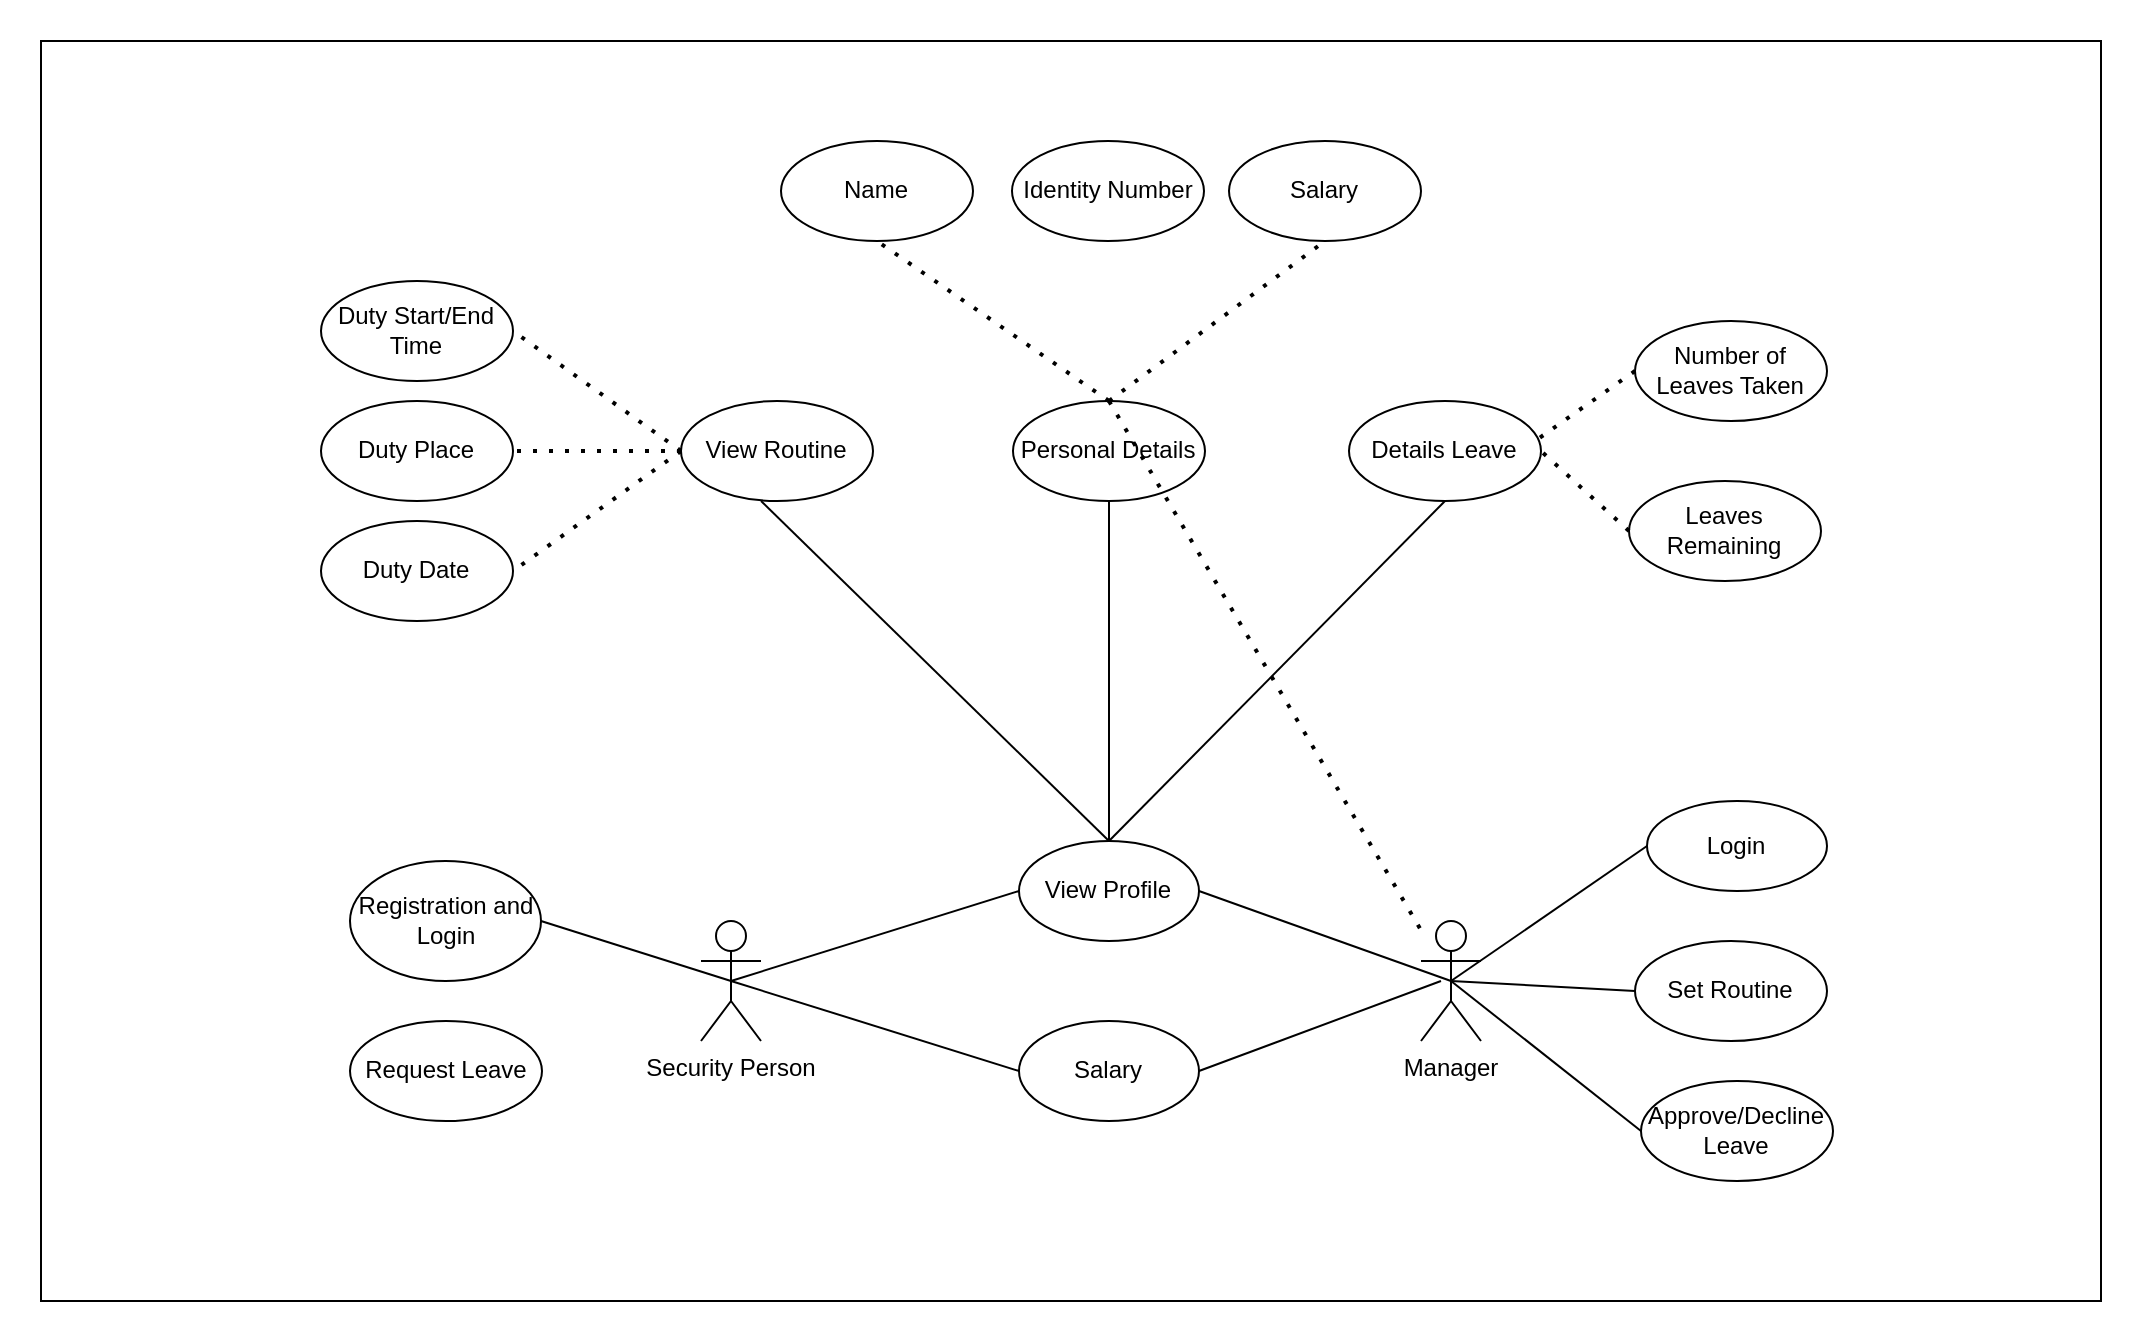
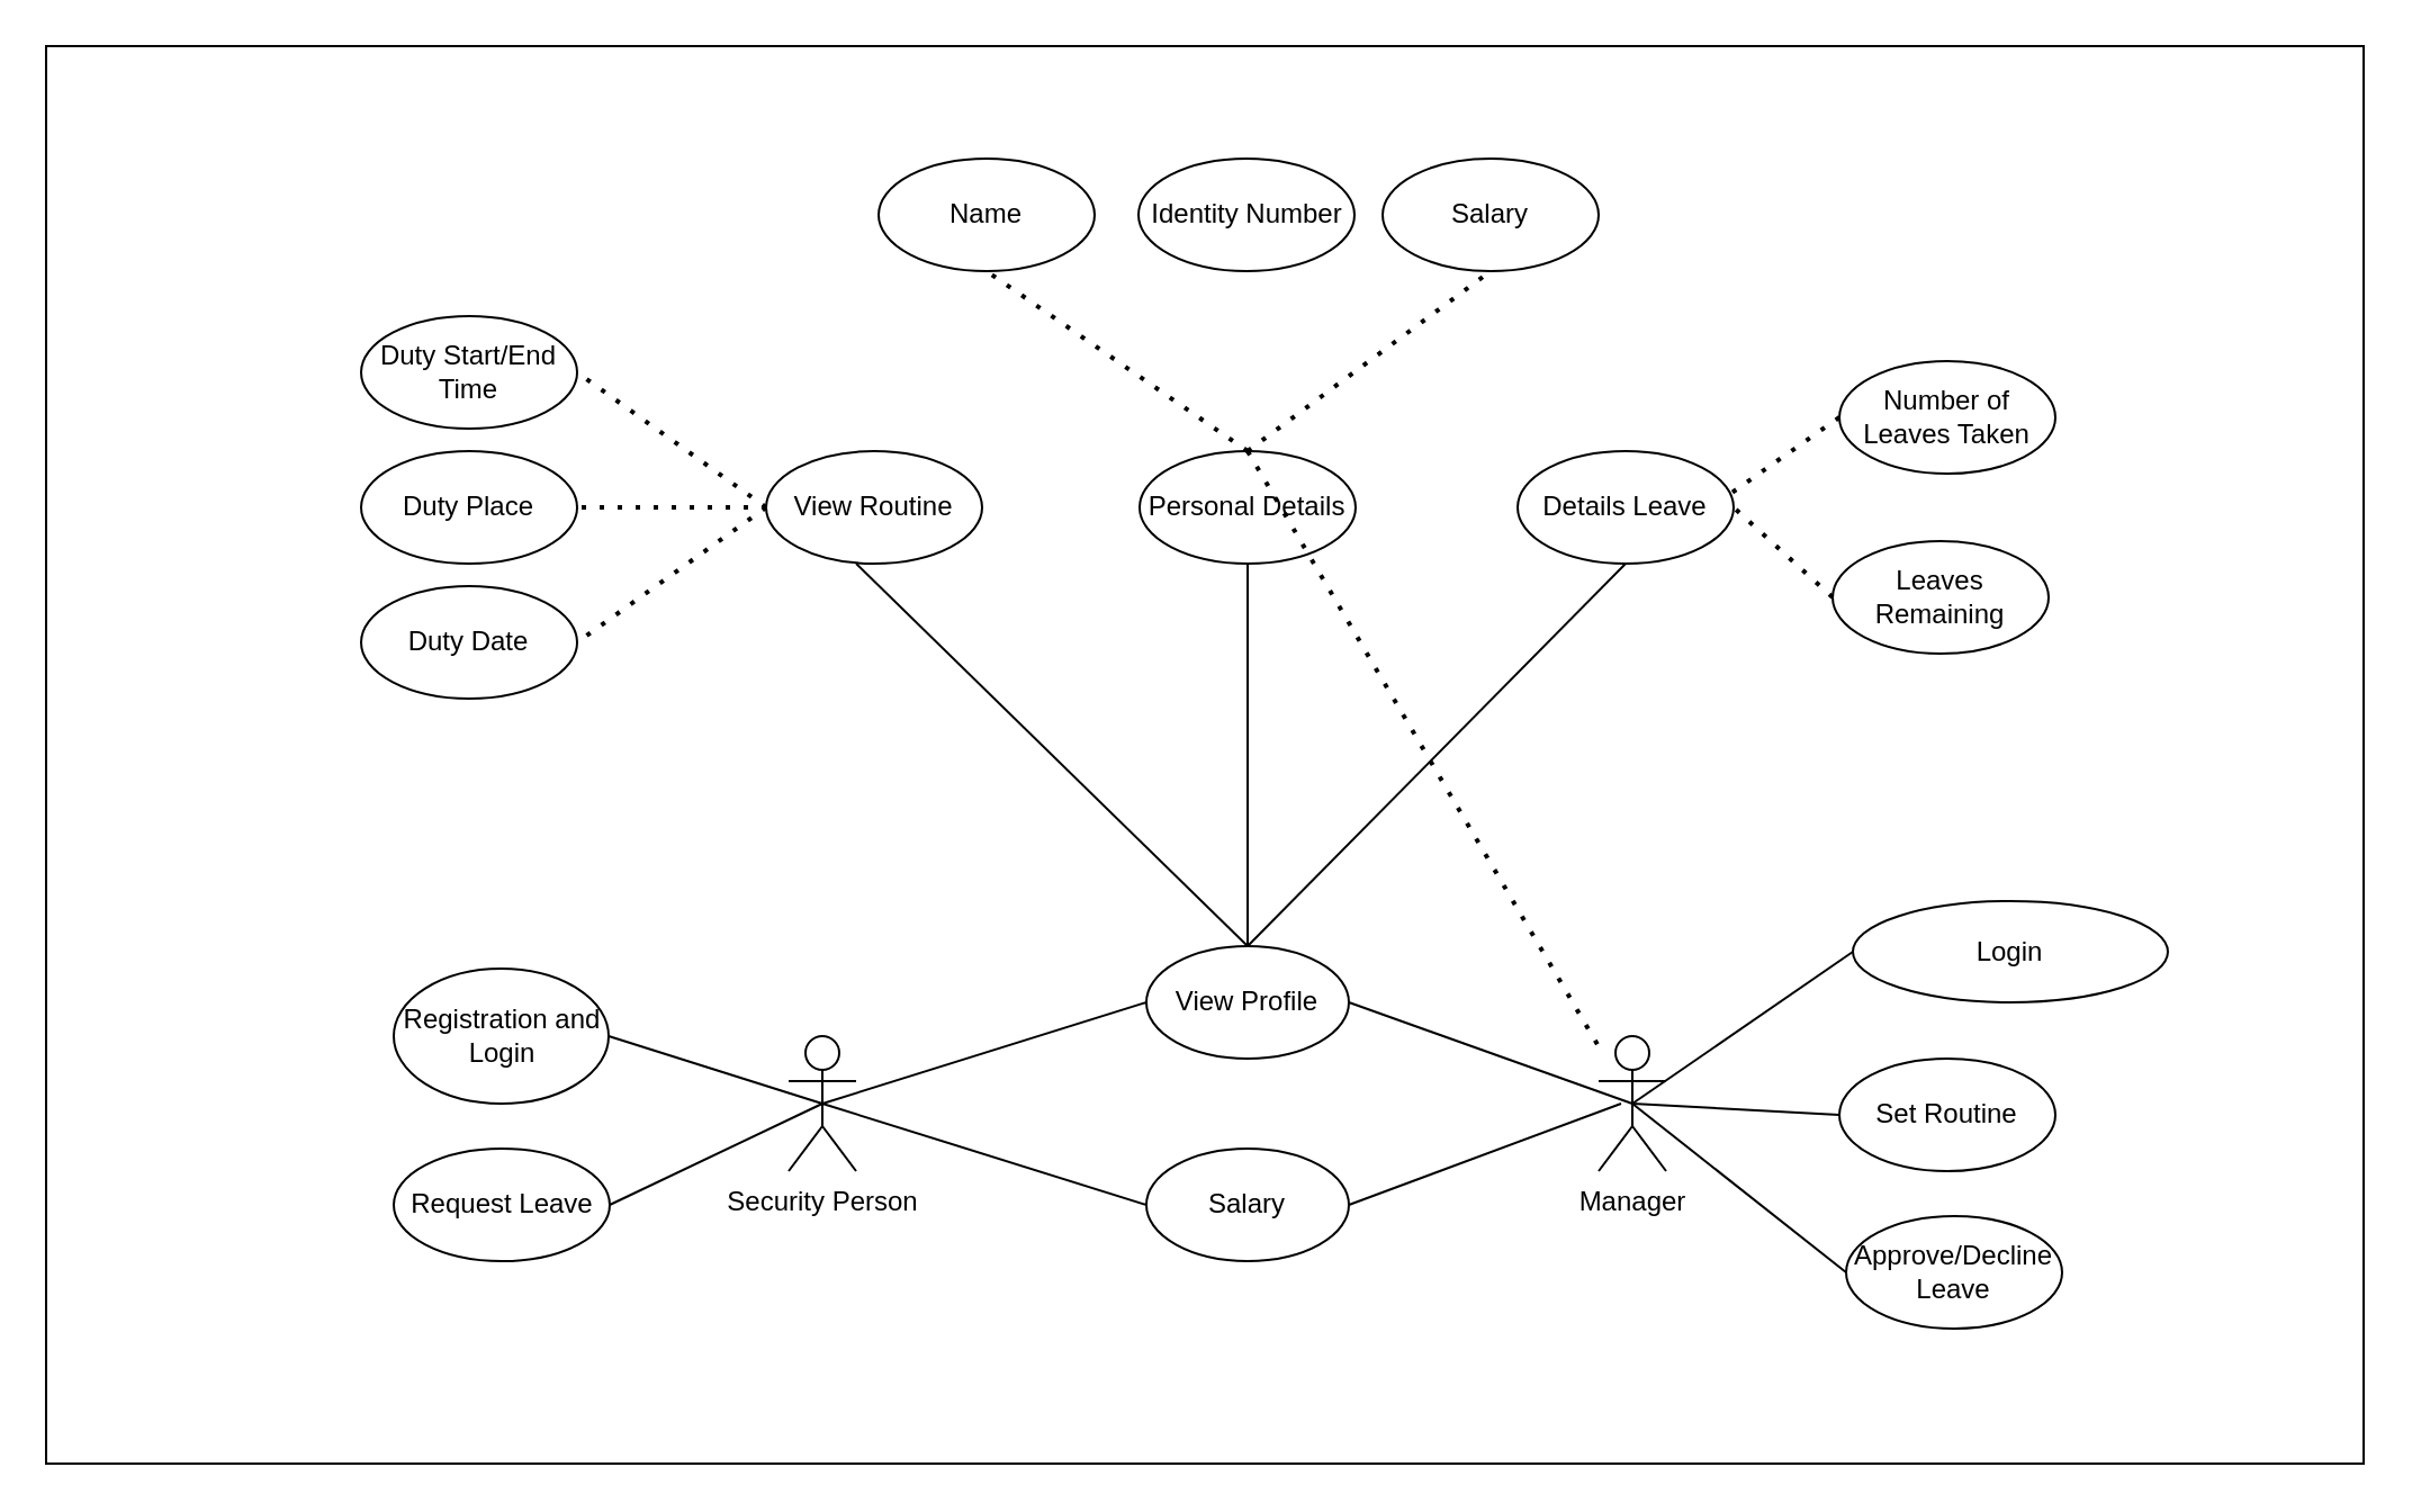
  <mxCell id="0" />
  <mxCell id="1" parent="0" />
  <mxCell id="2" value="" style="rounded=0;whiteSpace=wrap;html=1;" vertex="1" parent="1"><mxGeometry x="20" y="20" width="1030" height="630" as="geometry" /></mxCell>
  <mxCell id="3" value="Security Person" style="shape=umlActor;verticalLabelPosition=bottom;verticalAlign=top;html=1;outlineConnect=0;" vertex="1" parent="1"><mxGeometry x="350" y="460" width="30" height="60" as="geometry" /></mxCell>
  <mxCell id="4" value="Manager" style="shape=umlActor;verticalLabelPosition=bottom;verticalAlign=top;html=1;outlineConnect=0;" vertex="1" parent="1"><mxGeometry x="710" y="460" width="30" height="60" as="geometry" /></mxCell>
  <mxCell id="5" value="Registration and Login" style="ellipse;whiteSpace=wrap;html=1;" vertex="1" parent="1"><mxGeometry x="174.5" y="430" width="95.5" height="60" as="geometry" /></mxCell>
- <mxCell id="6" value="Login" style="ellipse;whiteSpace=wrap;html=1;" vertex="1" parent="1"><mxGeometry x="823" y="400" width="90" height="45" as="geometry" /></mxCell>
+ <mxCell id="6" value="Login" style="ellipse;whiteSpace=wrap;html=1;" vertex="1" parent="1"><mxGeometry x="823" y="400" width="140" height="45" as="geometry" /></mxCell>
  <mxCell id="7" value="Request Leave" style="ellipse;whiteSpace=wrap;html=1;" vertex="1" parent="1"><mxGeometry x="174.5" y="510" width="96" height="50" as="geometry" /></mxCell>
  <mxCell id="8" value="Approve/Decline Leave" style="ellipse;whiteSpace=wrap;html=1;" vertex="1" parent="1"><mxGeometry x="820" y="540" width="96" height="50" as="geometry" /></mxCell>
  <mxCell id="9" value="Set Routine" style="ellipse;whiteSpace=wrap;html=1;" vertex="1" parent="1"><mxGeometry x="817" y="470" width="96" height="50" as="geometry" /></mxCell>
  <mxCell id="10" value="View Routine" style="ellipse;whiteSpace=wrap;html=1;" vertex="1" parent="1"><mxGeometry x="340" y="200" width="96" height="50" as="geometry" /></mxCell>
  <mxCell id="11" value="Salary" style="ellipse;whiteSpace=wrap;html=1;" vertex="1" parent="1"><mxGeometry x="509" y="510" width="90" height="50" as="geometry" /></mxCell>
  <mxCell id="12" value="View Profile" style="ellipse;whiteSpace=wrap;html=1;" vertex="1" parent="1"><mxGeometry x="509" y="420" width="90" height="50" as="geometry" /></mxCell>
  <mxCell id="13" value="Details Leave" style="ellipse;whiteSpace=wrap;html=1;" vertex="1" parent="1"><mxGeometry x="674" y="200" width="96" height="50" as="geometry" /></mxCell>
  <mxCell id="14" value="Duty Date" style="ellipse;whiteSpace=wrap;html=1;" vertex="1" parent="1"><mxGeometry x="160" y="260" width="96" height="50" as="geometry" /></mxCell>
  <mxCell id="15" value="Duty Place" style="ellipse;whiteSpace=wrap;html=1;" vertex="1" parent="1"><mxGeometry x="160" y="200" width="96" height="50" as="geometry" /></mxCell>
  <mxCell id="16" value="Duty Start/End Time" style="ellipse;whiteSpace=wrap;html=1;" vertex="1" parent="1"><mxGeometry x="160" y="140" width="96" height="50" as="geometry" /></mxCell>
  <mxCell id="17" value="Number of Leaves Taken&lt;span style=&quot;color: rgba(0 , 0 , 0 , 0) ; font-family: monospace ; font-size: 0px&quot;&gt;%3CmxGraphModel%3E%3Croot%3E%3CmxCell%20id%3D%220%22%2F%3E%3CmxCell%20id%3D%221%22%20parent%3D%220%22%2F%3E%3CmxCell%20id%3D%222%22%20value%3D%22View%20Leave%22%20style%3D%22ellipse%3BwhiteSpace%3Dwrap%3Bhtml%3D1%3B%22%20vertex%3D%221%22%20parent%3D%221%22%3E%3CmxGeometry%20x%3D%22450%22%20y%3D%22110%22%20width%3D%2296%22%20height%3D%2250%22%20as%3D%22geometry%22%2F%3E%3C%2FmxCell%3E%3C%2Froot%3E%3C%2FmxGraphModel%3E&lt;/span&gt;" style="ellipse;whiteSpace=wrap;html=1;" vertex="1" parent="1"><mxGeometry x="817" y="160" width="96" height="50" as="geometry" /></mxCell>
  <mxCell id="18" value="Leaves Remaining&lt;span style=&quot;color: rgba(0 , 0 , 0 , 0) ; font-family: monospace ; font-size: 0px&quot;&gt;%3CmxGraphModel%3E%3Croot%3E%3CmxCell%20id%3D%220%22%2F%3E%3CmxCell%20id%3D%221%22%20parent%3D%220%22%2F%3E%3CmxCell%20id%3D%222%22%20value%3D%22View%20Leave%22%20style%3D%22ellipse%3BwhiteSpace%3Dwrap%3Bhtml%3D1%3B%22%20vertex%3D%221%22%20parent%3D%221%22%3E%3CmxGeometry%20x%3D%22450%22%20y%3D%22110%22%20width%3D%2296%22%20height%3D%2250%22%20as%3D%22geometry%22%2F%3E%3C%2FmxCell%3E%3C%2Froot%3E%3C%2FmxGraphModel%3E&lt;/span&gt;" style="ellipse;whiteSpace=wrap;html=1;" vertex="1" parent="1"><mxGeometry x="814" y="240" width="96" height="50" as="geometry" /></mxCell>
  <mxCell id="19" value="Personal Details" style="ellipse;whiteSpace=wrap;html=1;" vertex="1" parent="1"><mxGeometry x="506" y="200" width="96" height="50" as="geometry" /></mxCell>
  <mxCell id="20" value="" style="endArrow=none;html=1;rounded=0;entryX=0.5;entryY=0.5;entryDx=0;entryDy=0;entryPerimeter=0;exitX=1;exitY=0.5;exitDx=0;exitDy=0;" edge="1" parent="1" source="5" target="3"><mxGeometry width="50" height="50" relative="1" as="geometry"><mxPoint x="310" y="620" as="sourcePoint" /><mxPoint x="360" y="570" as="targetPoint" /></mxGeometry></mxCell>
+ <mxCell id="21" value="" style="endArrow=none;html=1;rounded=0;entryX=0.5;entryY=0.5;entryDx=0;entryDy=0;entryPerimeter=0;exitX=1;exitY=0.5;exitDx=0;exitDy=0;" edge="1" parent="1" source="7" target="3"><mxGeometry width="50" height="50" relative="1" as="geometry"><mxPoint x="320" y="630" as="sourcePoint" /><mxPoint x="370" y="580" as="targetPoint" /></mxGeometry></mxCell>
  <mxCell id="22" value="" style="endArrow=none;html=1;rounded=0;entryX=0.5;entryY=0.5;entryDx=0;entryDy=0;entryPerimeter=0;exitX=0;exitY=0.5;exitDx=0;exitDy=0;" edge="1" parent="1" source="12" target="3"><mxGeometry width="50" height="50" relative="1" as="geometry"><mxPoint x="330" y="640" as="sourcePoint" /><mxPoint x="380" y="590" as="targetPoint" /></mxGeometry></mxCell>
  <mxCell id="23" value="" style="endArrow=none;html=1;rounded=0;entryX=0.5;entryY=0.5;entryDx=0;entryDy=0;entryPerimeter=0;exitX=0;exitY=0.5;exitDx=0;exitDy=0;" edge="1" parent="1" source="11" target="3"><mxGeometry width="50" height="50" relative="1" as="geometry"><mxPoint x="340" y="650" as="sourcePoint" /><mxPoint x="390" y="600" as="targetPoint" /></mxGeometry></mxCell>
  <mxCell id="24" value="" style="endArrow=none;html=1;rounded=0;entryX=0.5;entryY=0.5;entryDx=0;entryDy=0;entryPerimeter=0;exitX=1;exitY=0.5;exitDx=0;exitDy=0;" edge="1" parent="1" source="12" target="4"><mxGeometry width="50" height="50" relative="1" as="geometry"><mxPoint x="650" y="420" as="sourcePoint" /><mxPoint x="400" y="610" as="targetPoint" /></mxGeometry></mxCell>
  <mxCell id="25" value="" style="endArrow=none;html=1;rounded=0;exitX=1;exitY=0.5;exitDx=0;exitDy=0;" edge="1" parent="1" source="11"><mxGeometry width="50" height="50" relative="1" as="geometry"><mxPoint x="360" y="670" as="sourcePoint" /><mxPoint x="720" y="490" as="targetPoint" /></mxGeometry></mxCell>
  <mxCell id="26" value="" style="endArrow=none;html=1;rounded=0;exitX=0;exitY=0.5;exitDx=0;exitDy=0;entryX=0.5;entryY=0.5;entryDx=0;entryDy=0;entryPerimeter=0;" edge="1" parent="1" source="6" target="4"><mxGeometry width="50" height="50" relative="1" as="geometry"><mxPoint x="820" y="422.5" as="sourcePoint" /><mxPoint x="725" y="490" as="targetPoint" /></mxGeometry></mxCell>
  <mxCell id="27" value="" style="endArrow=none;html=1;rounded=0;entryX=0.5;entryY=0.5;entryDx=0;entryDy=0;entryPerimeter=0;exitX=0;exitY=0.5;exitDx=0;exitDy=0;" edge="1" parent="1" source="9" target="4"><mxGeometry width="50" height="50" relative="1" as="geometry"><mxPoint x="380" y="690" as="sourcePoint" /><mxPoint x="430" y="640" as="targetPoint" /></mxGeometry></mxCell>
  <mxCell id="28" value="" style="endArrow=none;html=1;rounded=0;entryX=0.5;entryY=0.5;entryDx=0;entryDy=0;entryPerimeter=0;exitX=0;exitY=0.5;exitDx=0;exitDy=0;" edge="1" parent="1" source="8" target="4"><mxGeometry width="50" height="50" relative="1" as="geometry"><mxPoint x="390" y="700" as="sourcePoint" /><mxPoint x="440" y="650" as="targetPoint" /></mxGeometry></mxCell>
  <mxCell id="29" value="" style="endArrow=none;html=1;rounded=0;entryX=0.5;entryY=0;entryDx=0;entryDy=0;exitX=0.417;exitY=1;exitDx=0;exitDy=0;exitPerimeter=0;" edge="1" parent="1" source="10" target="12"><mxGeometry width="50" height="50" relative="1" as="geometry"><mxPoint x="400" y="590" as="sourcePoint" /><mxPoint x="450" y="540" as="targetPoint" /></mxGeometry></mxCell>
  <mxCell id="30" value="" style="endArrow=none;html=1;rounded=0;entryX=0.5;entryY=0;entryDx=0;entryDy=0;exitX=0.5;exitY=1;exitDx=0;exitDy=0;" edge="1" parent="1" source="19" target="12"><mxGeometry width="50" height="50" relative="1" as="geometry"><mxPoint x="410" y="600" as="sourcePoint" /><mxPoint x="460" y="550" as="targetPoint" /></mxGeometry></mxCell>
  <mxCell id="31" value="" style="endArrow=none;html=1;rounded=0;entryX=0.5;entryY=0;entryDx=0;entryDy=0;exitX=0.5;exitY=1;exitDx=0;exitDy=0;" edge="1" parent="1" source="13" target="12"><mxGeometry width="50" height="50" relative="1" as="geometry"><mxPoint x="420" y="610" as="sourcePoint" /><mxPoint x="470" y="560" as="targetPoint" /></mxGeometry></mxCell>
  <mxCell id="32" value="" style="endArrow=none;dashed=1;html=1;dashPattern=1 3;strokeWidth=2;rounded=0;exitX=0;exitY=0.5;exitDx=0;exitDy=0;entryX=1;entryY=0.5;entryDx=0;entryDy=0;" edge="1" parent="1" source="10" target="15"><mxGeometry width="50" height="50" relative="1" as="geometry"><mxPoint x="530" y="530" as="sourcePoint" /><mxPoint x="580" y="480" as="targetPoint" /></mxGeometry></mxCell>
  <mxCell id="33" value="" style="endArrow=none;dashed=1;html=1;dashPattern=1 3;strokeWidth=2;rounded=0;exitX=0;exitY=0.5;exitDx=0;exitDy=0;entryX=1;entryY=0.5;entryDx=0;entryDy=0;" edge="1" parent="1" source="10" target="14"><mxGeometry width="50" height="50" relative="1" as="geometry"><mxPoint x="350" y="235" as="sourcePoint" /><mxPoint x="266" y="235" as="targetPoint" /></mxGeometry></mxCell>
  <mxCell id="34" value="" style="endArrow=none;dashed=1;html=1;dashPattern=1 3;strokeWidth=2;rounded=0;entryX=1;entryY=0.5;entryDx=0;entryDy=0;exitX=0;exitY=0.5;exitDx=0;exitDy=0;" edge="1" parent="1" source="10" target="16"><mxGeometry width="50" height="50" relative="1" as="geometry"><mxPoint x="330" y="200" as="sourcePoint" /><mxPoint x="276" y="245" as="targetPoint" /></mxGeometry></mxCell>
  <mxCell id="35" value="" style="endArrow=none;dashed=1;html=1;dashPattern=1 3;strokeWidth=2;rounded=0;exitX=0;exitY=0.5;exitDx=0;exitDy=0;entryX=0.969;entryY=0.4;entryDx=0;entryDy=0;entryPerimeter=0;" edge="1" parent="1" source="17" target="13"><mxGeometry width="50" height="50" relative="1" as="geometry"><mxPoint x="791" y="284.5" as="sourcePoint" /><mxPoint x="707" y="284.5" as="targetPoint" /></mxGeometry></mxCell>
  <mxCell id="36" value="" style="endArrow=none;dashed=1;html=1;dashPattern=1 3;strokeWidth=2;rounded=0;exitX=0;exitY=0.5;exitDx=0;exitDy=0;entryX=1;entryY=0.5;entryDx=0;entryDy=0;" edge="1" parent="1" source="18" target="13"><mxGeometry width="50" height="50" relative="1" as="geometry"><mxPoint x="377" y="265" as="sourcePoint" /><mxPoint x="293" y="265" as="targetPoint" /></mxGeometry></mxCell>
  <mxCell id="37" value="Name" style="ellipse;whiteSpace=wrap;html=1;" vertex="1" parent="1"><mxGeometry x="390" y="70" width="96" height="50" as="geometry" /></mxCell>
  <mxCell id="38" value="Identity Number" style="ellipse;whiteSpace=wrap;html=1;" vertex="1" parent="1"><mxGeometry x="505.5" y="70" width="96" height="50" as="geometry" /></mxCell>
  <mxCell id="39" value="Salary" style="ellipse;whiteSpace=wrap;html=1;" vertex="1" parent="1"><mxGeometry x="614" y="70" width="96" height="50" as="geometry" /></mxCell>
  <mxCell id="40" value="" style="endArrow=none;dashed=1;html=1;dashPattern=1 3;strokeWidth=2;rounded=0;exitX=0.5;exitY=0;exitDx=0;exitDy=0;entryX=0.5;entryY=1;entryDx=0;entryDy=0;" edge="1" parent="1" source="19" target="37"><mxGeometry width="50" height="50" relative="1" as="geometry"><mxPoint x="500" y="200" as="sourcePoint" /><mxPoint x="430" y="210" as="targetPoint" /></mxGeometry></mxCell>
  <mxCell id="41" value="" style="endArrow=none;dashed=1;html=1;dashPattern=1 3;strokeWidth=2;rounded=0;exitX=0.5;exitY=0;exitDx=0;exitDy=0;" edge="1" parent="1" source="19" target="4"><mxGeometry width="50" height="50" relative="1" as="geometry"><mxPoint x="510" y="210" as="sourcePoint" /><mxPoint x="440" y="220" as="targetPoint" /></mxGeometry></mxCell>
  <mxCell id="42" value="" style="endArrow=none;dashed=1;html=1;dashPattern=1 3;strokeWidth=2;rounded=0;exitX=0.5;exitY=0;exitDx=0;exitDy=0;entryX=0.5;entryY=1;entryDx=0;entryDy=0;" edge="1" parent="1" source="19" target="39"><mxGeometry width="50" height="50" relative="1" as="geometry"><mxPoint x="520" y="220" as="sourcePoint" /><mxPoint x="450" y="230" as="targetPoint" /></mxGeometry></mxCell>
